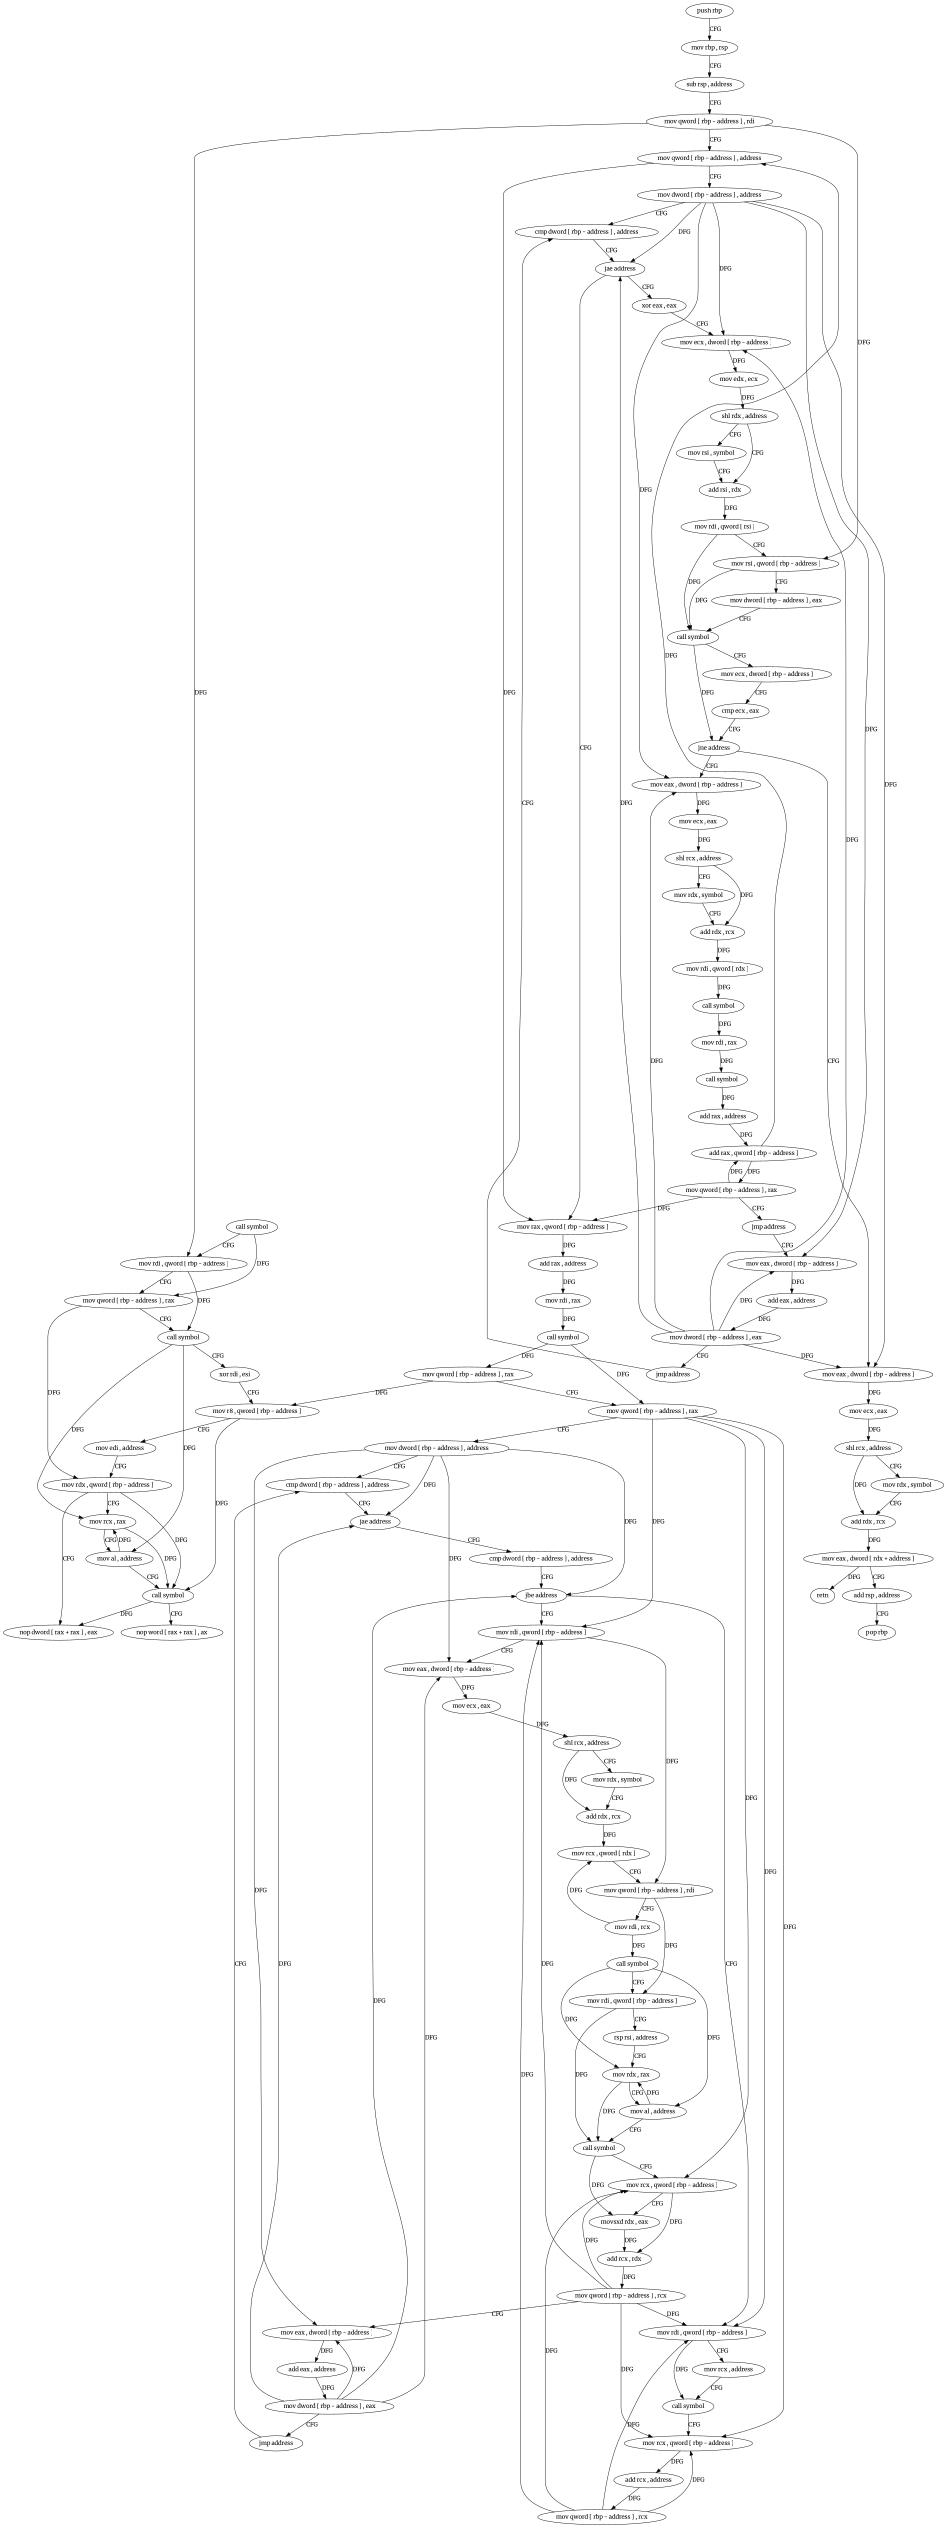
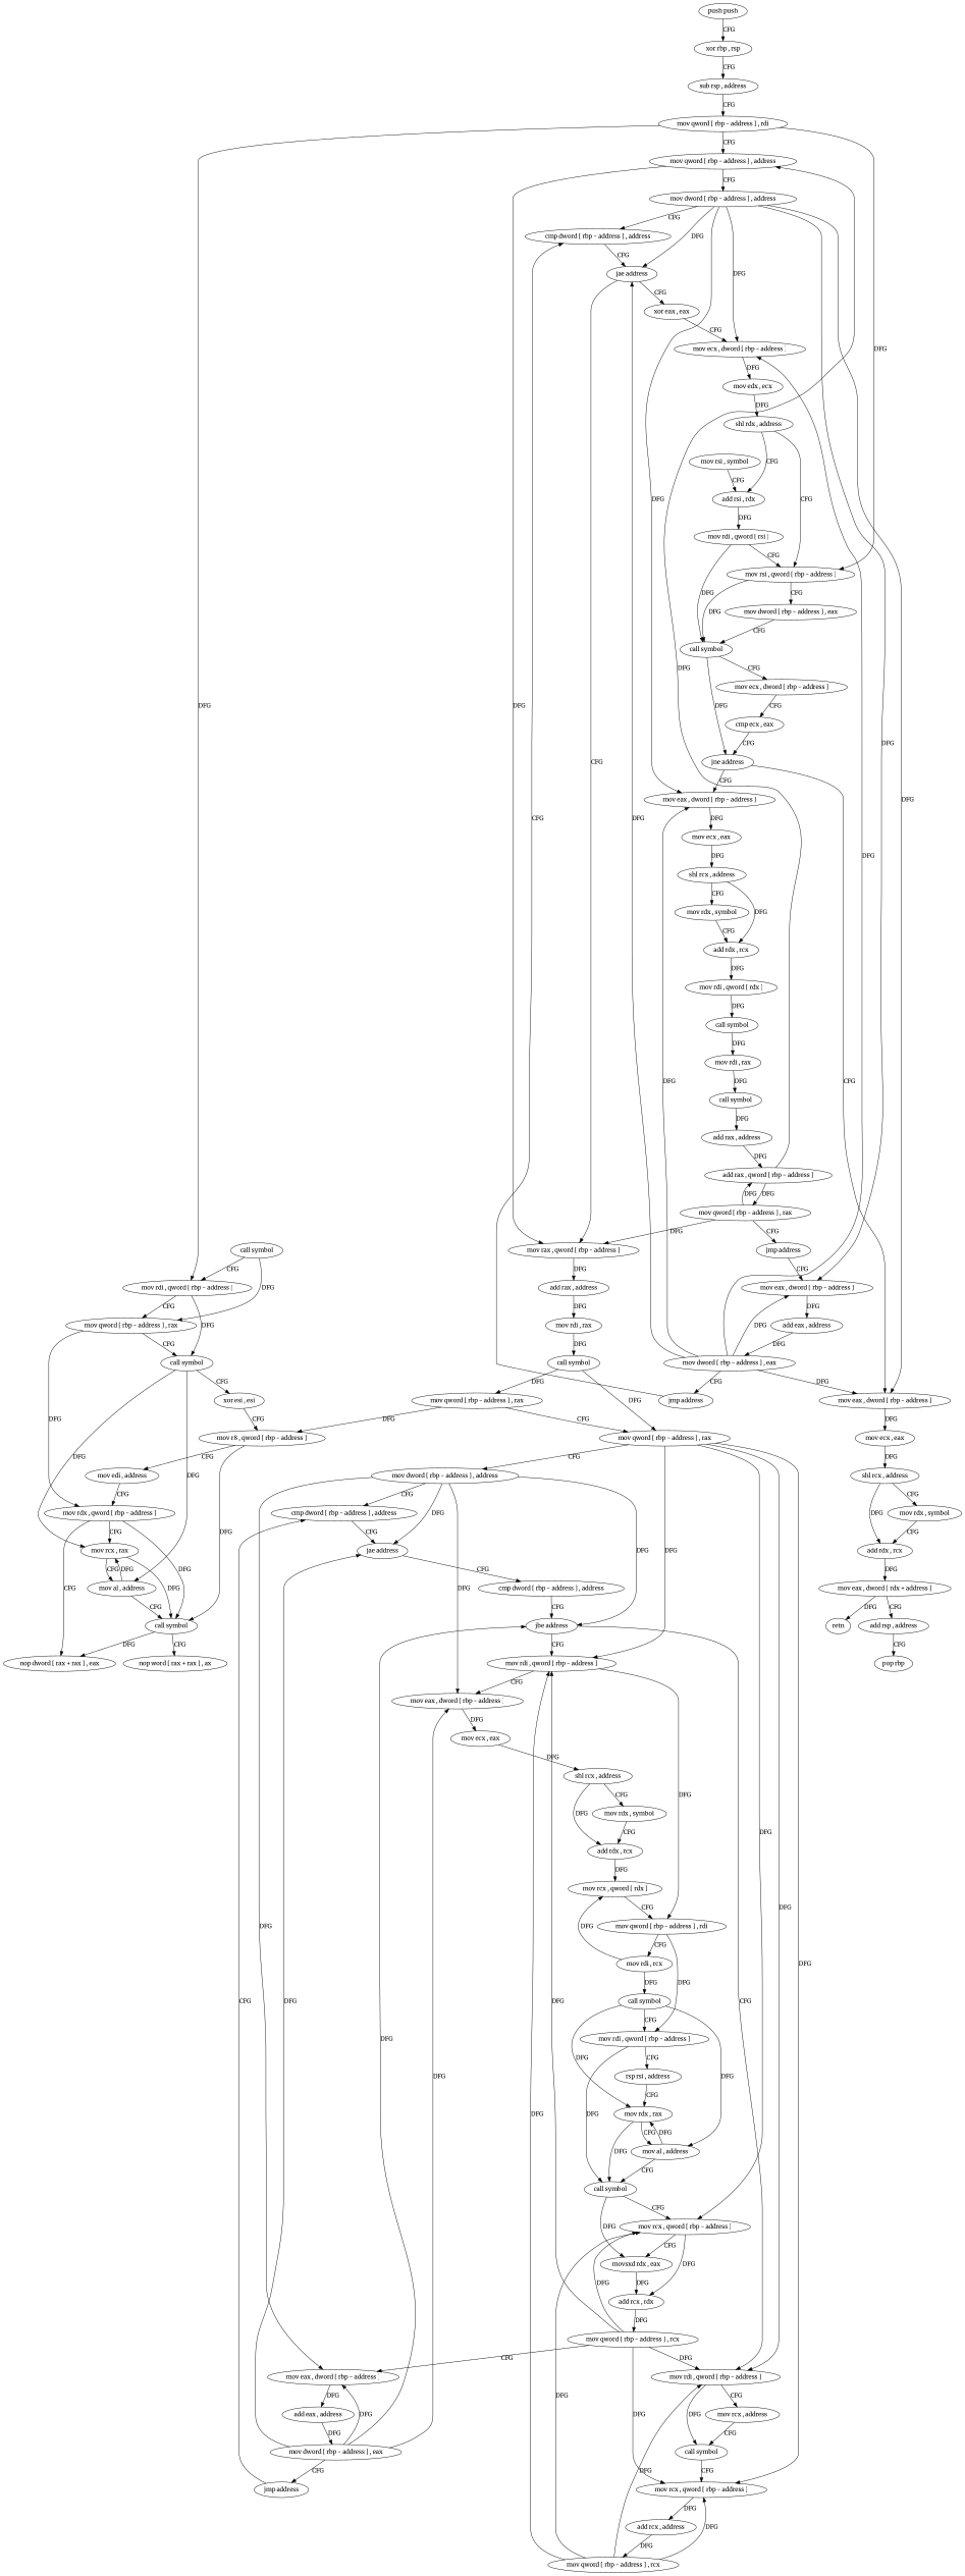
  digraph {
    fontname=Merriweather
    node [fontname=Merriweather]
    edge [fontname=Merriweather]
-   n1 [label="push rbp"]
-   n2 [label="mov rbp , rsp"]
+   n1 [label="push push"]
+   n2 [label="xor rbp , rsp"]
    n3 [label="sub rsp , address"]
    n4 [label="mov qword [ rbp - address ] , rdi"]
    n5 [label="mov qword [ rbp - address ] , address"]
    n6 [label="mov rsi , qword [ rbp - address ]"]
    n7 [label="mov rdi , qword [ rbp - address ]"]
    n8 [label="mov dword [ rbp - address ] , address"]
    n9 [label="mov rax , qword [ rbp - address ]"]
    n10 [label="call symbol"]
    n11 [label="mov dword [ rbp - address ] , eax"]
    n12 [label="mov qword [ rbp - address ] , rax"]
    n13 [label="call symbol"]
    n14 [label="cmp dword [ rbp - address ] , address"]
    n15 [label="mov ecx , dword [ rbp - address ]"]
    n16 [label="mov eax , dword [ rbp - address ]"]
    n17 [label="mov eax , dword [ rbp - address ]"]
    n18 [label="mov eax , dword [ rbp - address ]"]
    n19 [label="jae address"]
    n20 [label="add rax , address"]
    n21 [label="add rax , qword [ rbp - address ]"]
    n22 [label="mov qword [ rbp - address ] , rax"]
    n23 [label="mov edx , ecx"]
    n24 [label="mov ecx , eax"]
    n25 [label="mov ecx , eax"]
    n26 [label="add eax , address"]
    n27 [label="xor eax , eax"]
    n28 [label="mov rdi , rax"]
    n29 [label="call symbol"]
    n30 [label="mov qword [ rbp - address ] , rax"]
    n31 [label="mov qword [ rbp - address ] , rax"]
    n32 [label="mov r8 , qword [ rbp - address ]"]
    n33 [label="mov dword [ rbp - address ] , address"]
    n34 [label="mov rdi , qword [ rbp - address ]"]
    n35 [label="mov rdi , qword [ rbp - address ]"]
    n36 [label="mov rcx , qword [ rbp - address ]"]
    n37 [label="mov rcx , qword [ rbp - address ]"]
    n38 [label="mov edi , address"]
    n39 [label="call symbol"]
    n40 [label="cmp dword [ rbp - address ] , address"]
    n41 [label="jbe address"]
    n42 [label="mov eax , dword [ rbp - address ]"]
    n43 [label="mov eax , dword [ rbp - address ]"]
    n44 [label="jae address"]
    n45 [label="mov qword [ rbp - address ] , rdi"]
    n46 [label="mov rcx , address"]
    n47 [label="call symbol"]
    n48 [label="movsxd rdx , eax"]
    n49 [label="add rcx , rdx"]
    n50 [label="add rcx , address"]
    n51 [label="mov ecx , eax"]
    n52 [label="add eax , address"]
    n53 [label="cmp dword [ rbp - address ] , address"]
    n54 [label="shl rdx , address"]
    n55 [label="mov rsi , symbol"]
    n56 [label="add rsi , rdx"]
    n57 [label="mov rdi , qword [ rsi ]"]
    n58 [label="mov ecx , dword [ rbp - address ]"]
    n59 [label="jne address"]
    n60 [label="cmp ecx , eax"]
    n61 [label="shl rcx , address"]
    n62 [label="shl rcx , address"]
    n63 [label="call symbol"]
    n64 [label="mov rdx , qword [ rbp - address ]"]
-   n65 [label="xor rdi , esi"]
+   n65 [label="xor esi , esi"]
    n66 [label="mov rcx , rax"]
    n67 [label="mov al , address"]
    n68 [label="nop dword [ rax + rax ] , eax"]
    n69 [label="nop word [ rax + rax ] , ax"]
    n70 [label="mov rdi , rcx"]
    n71 [label="mov rdi , qword [ rbp - address ]"]
    n72 [label="mov rdx , symbol"]
    n73 [label="add rdx , rcx"]
    n74 [label="mov rdi , qword [ rdx ]"]
    n75 [label="call symbol"]
    n76 [label="mov rdi , rax"]
    n77 [label="call symbol"]
    n78 [label="add rax , address"]
    n79 [label="jmp address"]
    n80 [label="mov dword [ rbp - address ] , eax"]
    n81 [label="mov rdx , symbol"]
    n82 [label="add rdx , rcx"]
    n83 [label="mov eax , dword [ rdx + address ]"]
    n84 [label="add rsp , address"]
    n85 [label=retn]
    n86 [label="pop rbp"]
    n87 [label="shl rcx , address"]
    n88 [label="mov rdx , symbol"]
    n89 [label="add rdx , rcx"]
    n90 [label="mov rcx , qword [ rdx ]"]
    n91 [label="call symbol"]
    n92 [label="rsp rsi , address"]
    n93 [label="call symbol"]
    n94 [label="mov rdx , rax"]
    n95 [label="mov al , address"]
    n96 [label="mov qword [ rbp - address ] , rcx"]
    n97 [label="mov dword [ rbp - address ] , eax"]
    n98 [label="jmp address"]
    n99 [label="mov qword [ rbp - address ] , rcx"]
    n100 [label="jmp address"]
    n1 -> n2 [label=CFG]
    n2 -> n3 [label=CFG]
    n3 -> n4 [label=CFG]
    n4 -> n5 [label=CFG]
    n4 -> n6 [label=DFG]
    n4 -> n7 [label=DFG]
    n5 -> n8 [label=CFG]
    n5 -> n9 [label=DFG]
    n6 -> n10 [label=DFG]
    n6 -> n11 [label=CFG]
    n7 -> n12 [label=CFG]
    n7 -> n13 [label=DFG]
    n8 -> n14 [label=CFG]
    n8 -> n15 [label=DFG]
    n8 -> n16 [label=DFG]
    n8 -> n17 [label=DFG]
    n8 -> n18 [label=DFG]
    n8 -> n19 [label=DFG]
    n9 -> n20 [label=DFG]
    n10 -> n58 [label=CFG]
    n10 -> n59 [label=DFG]
    n11 -> n10 [label=CFG]
    n12 -> n13 [label=CFG]
    n12 -> n64 [label=DFG]
    n13 -> n65 [label=CFG]
    n13 -> n66 [label=DFG]
    n13 -> n67 [label=DFG]
    n14 -> n19 [label=CFG]
    n15 -> n23 [label=DFG]
    n16 -> n24 [label=DFG]
    n17 -> n25 [label=DFG]
    n18 -> n26 [label=DFG]
    n19 -> n9 [label=CFG]
    n19 -> n27 [label=CFG]
    n20 -> n28 [label=DFG]
    n21 -> n5 [label=DFG]
    n21 -> n22 [label=DFG]
    n22 -> n9 [label=DFG]
    n22 -> n21 [label=DFG]
    n22 -> n79 [label=CFG]
    n23 -> n54 [label=DFG]
    n24 -> n61 [label=DFG]
    n25 -> n62 [label=DFG]
    n26 -> n80 [label=DFG]
    n27 -> n15 [label=CFG]
    n28 -> n29 [label=DFG]
    n29 -> n30 [label=DFG]
    n29 -> n31 [label=DFG]
    n30 -> n31 [label=CFG]
    n30 -> n32 [label=DFG]
    n31 -> n33 [label=CFG]
    n31 -> n34 [label=DFG]
    n31 -> n35 [label=DFG]
    n31 -> n36 [label=DFG]
    n31 -> n37 [label=DFG]
    n32 -> n38 [label=CFG]
    n32 -> n39 [label=DFG]
    n33 -> n40 [label=CFG]
    n33 -> n41 [label=DFG]
    n33 -> n42 [label=DFG]
    n33 -> n43 [label=DFG]
    n33 -> n44 [label=DFG]
    n34 -> n42 [label=CFG]
    n34 -> n45 [label=DFG]
    n35 -> n46 [label=CFG]
    n35 -> n47 [label=DFG]
    n36 -> n48 [label=CFG]
    n36 -> n49 [label=DFG]
    n37 -> n50 [label=DFG]
    n38 -> n64 [label=CFG]
    n39 -> n68 [label=DFG]
    n39 -> n69 [label=CFG]
    n40 -> n44 [label=CFG]
    n41 -> n34 [label=CFG]
    n41 -> n35 [label=CFG]
    n42 -> n51 [label=DFG]
    n43 -> n52 [label=DFG]
    n44 -> n53 [label=CFG]
    n45 -> n70 [label=CFG]
    n45 -> n71 [label=DFG]
    n46 -> n47 [label=CFG]
    n47 -> n37 [label=CFG]
    n48 -> n49 [label=DFG]
    n49 -> n96 [label=DFG]
    n50 -> n99 [label=DFG]
    n51 -> n87 [label=DFG]
    n52 -> n97 [label=DFG]
    n53 -> n41 [label=CFG]
-   n54 -> n55 [label=CFG]
+   n54 -> n6 [label=CFG]
    n54 -> n56 [label=CFG]
    n55 -> n56 [label=CFG]
    n56 -> n57 [label=DFG]
    n57 -> n6 [label=CFG]
    n57 -> n10 [label=DFG]
    n58 -> n60 [label=CFG]
    n59 -> n16 [label=CFG]
    n59 -> n17 [label=CFG]
    n60 -> n59 [label=CFG]
    n61 -> n72 [label=CFG]
    n61 -> n73 [label=DFG]
    n62 -> n81 [label=CFG]
    n62 -> n82 [label=DFG]
    n63 -> n7 [label=CFG]
    n63 -> n12 [label=DFG]
    n64 -> n39 [label=DFG]
    n64 -> n66 [label=CFG]
    n64 -> n68 [label=CFG]
    n65 -> n32 [label=CFG]
    n66 -> n39 [label=DFG]
    n66 -> n67 [label=CFG]
    n67 -> n39 [label=CFG]
    n67 -> n66 [label=DFG]
    n70 -> n90 [label=DFG]
    n70 -> n91 [label=DFG]
    n71 -> n92 [label=CFG]
    n71 -> n93 [label=DFG]
    n72 -> n73 [label=CFG]
    n73 -> n74 [label=DFG]
    n74 -> n75 [label=DFG]
    n75 -> n76 [label=DFG]
    n76 -> n77 [label=DFG]
    n77 -> n78 [label=DFG]
    n78 -> n21 [label=DFG]
    n79 -> n18 [label=CFG]
    n80 -> n15 [label=DFG]
    n80 -> n16 [label=DFG]
    n80 -> n17 [label=DFG]
    n80 -> n18 [label=DFG]
    n80 -> n19 [label=DFG]
    n80 -> n100 [label=CFG]
    n81 -> n82 [label=CFG]
    n82 -> n83 [label=DFG]
    n83 -> n84 [label=CFG]
    n83 -> n85 [label=DFG]
    n84 -> n86 [label=CFG]
    n87 -> n88 [label=CFG]
    n87 -> n89 [label=DFG]
    n88 -> n89 [label=CFG]
    n89 -> n90 [label=DFG]
    n90 -> n45 [label=CFG]
    n91 -> n71 [label=CFG]
    n91 -> n94 [label=DFG]
    n91 -> n95 [label=DFG]
    n92 -> n94 [label=CFG]
    n93 -> n36 [label=CFG]
    n93 -> n48 [label=DFG]
    n94 -> n93 [label=DFG]
    n94 -> n95 [label=CFG]
    n95 -> n93 [label=CFG]
    n95 -> n94 [label=DFG]
    n96 -> n34 [label=DFG]
    n96 -> n35 [label=DFG]
    n96 -> n36 [label=DFG]
    n96 -> n37 [label=DFG]
    n96 -> n43 [label=CFG]
    n97 -> n41 [label=DFG]
    n97 -> n42 [label=DFG]
    n97 -> n43 [label=DFG]
    n97 -> n44 [label=DFG]
    n97 -> n98 [label=CFG]
    n98 -> n40 [label=CFG]
    n99 -> n34 [label=DFG]
    n99 -> n35 [label=DFG]
    n99 -> n36 [label=DFG]
    n99 -> n37 [label=DFG]
    n100 -> n14 [label=CFG]
  }
